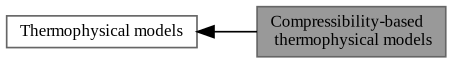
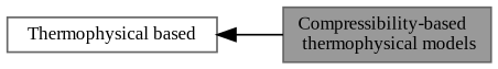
  digraph {
    rankdir=LR
    fontname="Liberation Serif"
    node [fontname="Liberation Serif" fontsize=10 shape=box style=filled]
    n1 [color=gray40 fillcolor=grey60 fontcolor=black height=0.2 label="Compressibility-based\l thermophysical models" width=0.4]
-   n2 [color=grey40 fillcolor=white height=0.2 label="Thermophysical models" width=0.4]
+   n2 [color=grey40 fillcolor=white height=0.2 label="Thermophysical based" width=0.4]
    n2 -> n1 [dir=back fontname="Liberation Serif" fontsize=10 labelfontname=Helvetica labelfontsize=10 shape=plaintext style=solid]
  }
